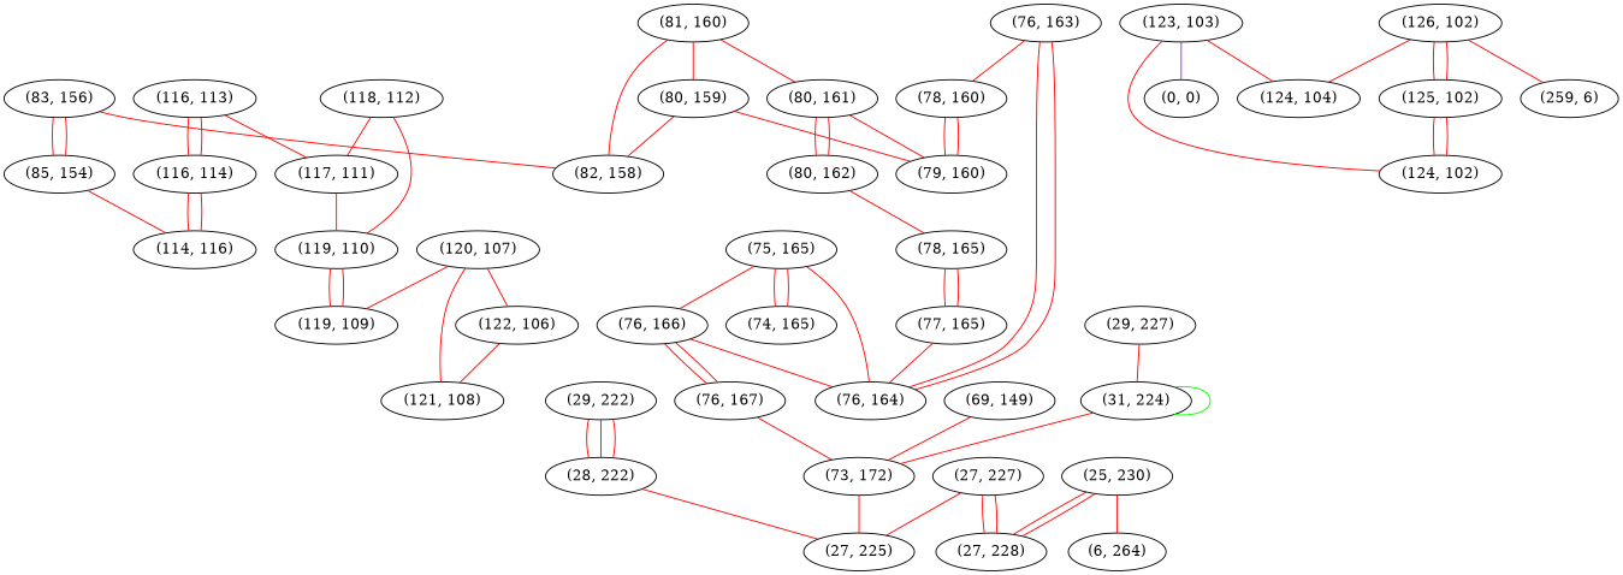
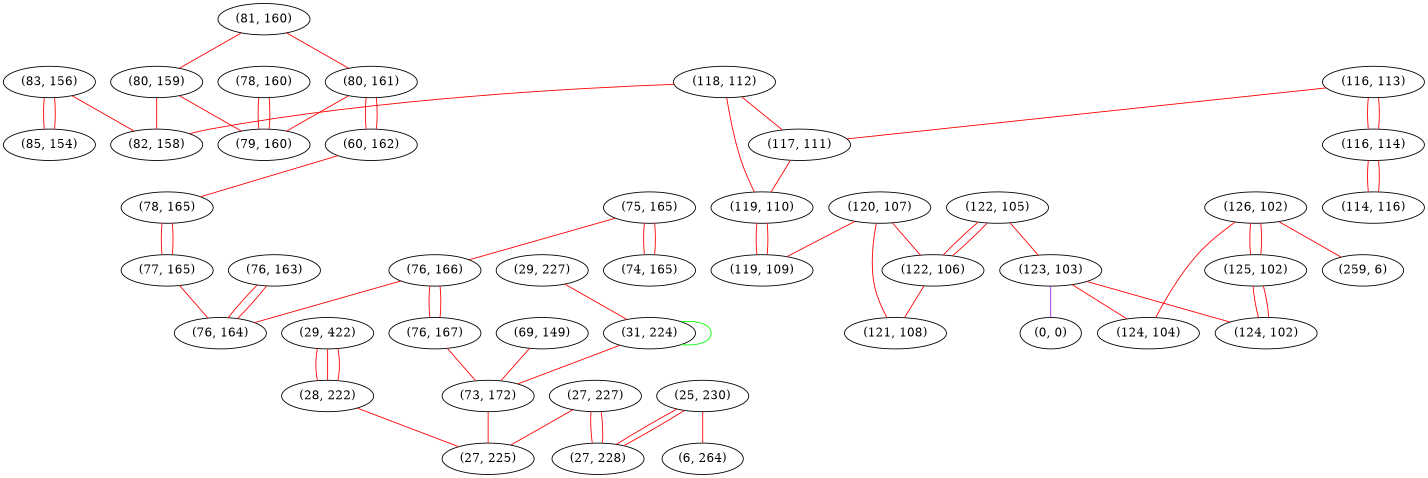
  graph {
    edge [color=red weight=1]
    "(83, 156)"
    "(85, 154)"
    "(82, 158)"
    "(114, 116)"
    "(75, 165)"
    "(76, 166)"
    "(74, 165)"
    "(76, 164)"
    "(76, 167)"
-   "(29, 222)"
+   "(29, 222)" [label="(29, 422)"]
    "(28, 222)"
    "(27, 225)"
    "(81, 160)"
    "(80, 161)"
    "(80, 159)"
-   "(80, 162)"
+   "(80, 162)" [label="(60, 162)"]
    "(79, 160)"
    "(25, 230)"
    "(6, 264)"
    "(27, 228)"
    "(73, 172)"
    "(77, 165)"
+   "(122, 105)"
    "(123, 103)"
    "(122, 106)"
    "(124, 104)"
    "(124, 102)"
    "(0, 0)"
    "(121, 108)"
    "(118, 112)"
    "(117, 111)"
    "(119, 110)"
    "(119, 109)"
    "(78, 165)"
    "(120, 107)"
    "(116, 113)"
    "(116, 114)"
    "(27, 227)"
    "(76, 163)"
    "(78, 160)"
    "(126, 102)"
    "(125, 102)"
    "(259, 6)"
    n44 [label="(69, 149)"]
    "(29, 227)"
    "(31, 224)"
    "(83, 156)" -- "(85, 154)"
    "(83, 156)" -- "(85, 154)"
    "(83, 156)" -- "(82, 158)"
-   "(85, 154)" -- "(114, 116)"
    "(75, 165)" -- "(76, 166)"
    "(75, 165)" -- "(74, 165)"
    "(75, 165)" -- "(74, 165)"
-   "(75, 165)" -- "(76, 164)"
    "(76, 166)" -- "(76, 164)"
    "(76, 166)" -- "(76, 167)"
    "(76, 166)" -- "(76, 167)"
    "(76, 167)" -- "(73, 172)"
    "(29, 222)" -- "(28, 222)"
    "(29, 222)" -- "(28, 222)"
    "(29, 222)" -- "(28, 222)"
    "(28, 222)" -- "(27, 225)"
-   "(81, 160)" -- "(82, 158)"
+   "(118, 112)" -- "(82, 158)"
    "(81, 160)" -- "(80, 161)"
    "(81, 160)" -- "(80, 159)"
    "(80, 161)" -- "(80, 162)"
    "(80, 161)" -- "(80, 162)"
    "(80, 161)" -- "(79, 160)"
    "(80, 159)" -- "(82, 158)"
    "(80, 159)" -- "(79, 160)"
    "(80, 162)" -- "(78, 165)"
    "(25, 230)" -- "(6, 264)"
    "(25, 230)" -- "(27, 228)"
    "(25, 230)" -- "(27, 228)"
    "(73, 172)" -- "(27, 225)"
    "(77, 165)" -- "(76, 164)"
+   "(122, 105)" -- "(123, 103)"
+   "(122, 105)" -- "(122, 106)"
+   "(122, 105)" -- "(122, 106)"
    "(123, 103)" -- "(124, 104)"
    "(123, 103)" -- "(124, 102)"
    "(123, 103)" -- "(0, 0)" [color=purple weight=4]
    "(122, 106)" -- "(121, 108)"
    "(118, 112)" -- "(117, 111)"
    "(118, 112)" -- "(119, 110)"
    "(117, 111)" -- "(119, 110)"
    "(119, 110)" -- "(119, 109)"
    "(119, 110)" -- "(119, 109)"
    "(78, 165)" -- "(77, 165)"
    "(78, 165)" -- "(77, 165)"
    "(120, 107)" -- "(122, 106)"
    "(120, 107)" -- "(121, 108)"
    "(120, 107)" -- "(119, 109)"
    "(116, 113)" -- "(117, 111)"
    "(116, 113)" -- "(116, 114)"
    "(116, 113)" -- "(116, 114)"
    "(116, 114)" -- "(114, 116)"
    "(116, 114)" -- "(114, 116)"
    "(27, 227)" -- "(27, 225)"
    "(27, 227)" -- "(27, 228)"
    "(27, 227)" -- "(27, 228)"
    "(76, 163)" -- "(76, 164)"
    "(76, 163)" -- "(76, 164)"
-   "(76, 163)" -- "(78, 160)"
    "(78, 160)" -- "(79, 160)"
    "(78, 160)" -- "(79, 160)"
    "(126, 102)" -- "(124, 104)"
    "(126, 102)" -- "(125, 102)"
    "(126, 102)" -- "(125, 102)"
    "(126, 102)" -- "(259, 6)"
    "(125, 102)" -- "(124, 102)"
    "(125, 102)" -- "(124, 102)"
    n44 -- "(73, 172)"
    "(29, 227)" -- "(31, 224)"
    "(31, 224)" -- "(73, 172)"
    "(31, 224)" -- "(31, 224)" [color=green weight=2]
  }
